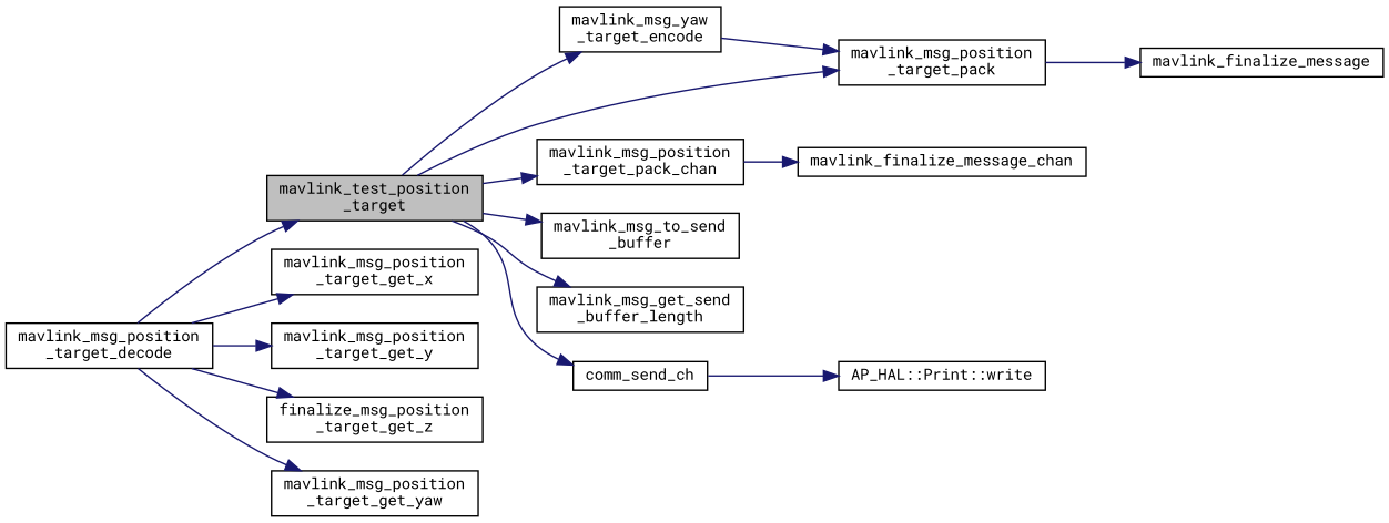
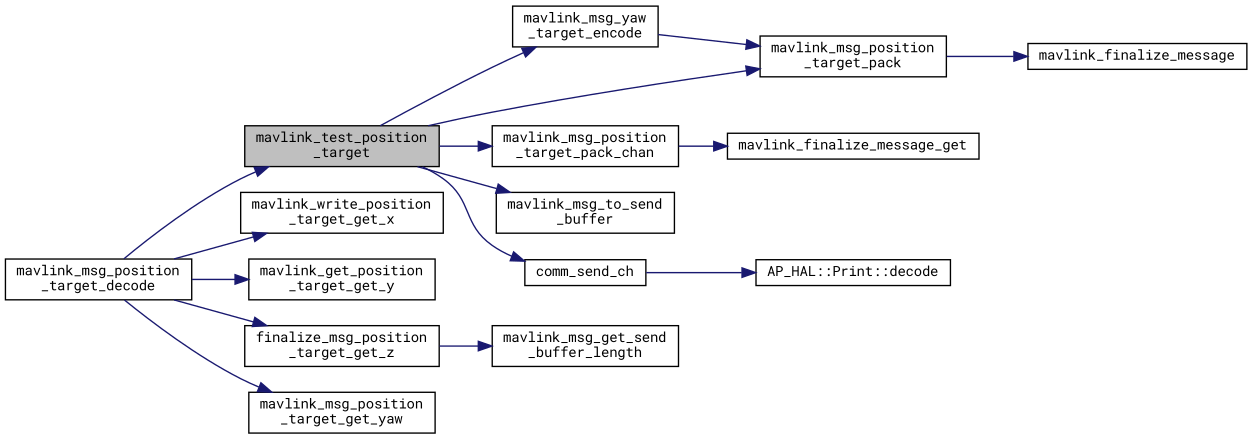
  digraph {
    fontname="Roboto Mono"
    rankdir=LR
    node [color=black fillcolor=white fontname="Roboto Mono" fontsize=10 shape=record style=filled]
    edge [color=midnightblue fontname="Roboto Mono" fontsize=10 labelfontname=Helvetica labelfontsize=10 style=solid]
    n1 [fillcolor=grey75 fontcolor=black height=0.2 label="mavlink_test_position\l_target" width=0.4]
    n2 [height=0.2 label="mavlink_msg_yaw\l_target_encode" width=0.4]
    n3 [height=0.2 label="mavlink_msg_position\l_target_pack" width=0.4]
    n4 [height=0.2 label="mavlink_msg_position\l_target_pack_chan" width=0.4]
    n5 [height=0.2 label="mavlink_msg_to_send\l_buffer" width=0.4]
    n6 [height=0.2 label="mavlink_msg_get_send\l_buffer_length" width=0.4]
    n7 [height=0.2 label=comm_send_ch width=0.4]
    n8 [height=0.2 label=mavlink_finalize_message width=0.4]
    n9 [height=0.2 label="mavlink_msg_position\l_target_decode" width=0.4]
-   n10 [height=0.2 label="mavlink_msg_position\l_target_get_x" width=0.4]
-   n11 [height=0.2 label="mavlink_msg_position\l_target_get_y" width=0.4]
+   n10 [height=0.2 label="mavlink_write_position\l_target_get_x" width=0.4]
+   n11 [height=0.2 label="mavlink_get_position\l_target_get_y" width=0.4]
    n12 [height=0.2 label="finalize_msg_position\l_target_get_z" width=0.4]
    n13 [height=0.2 label="mavlink_msg_position\l_target_get_yaw" width=0.4]
-   n14 [height=0.2 label=mavlink_finalize_message_chan width=0.4]
-   n15 [height=0.2 label="AP_HAL::Print::write" width=0.4]
+   n14 [height=0.2 label=mavlink_finalize_message_get width=0.4]
+   n15 [height=0.2 label="AP_HAL::Print::decode" width=0.4]
    n1 -> n2
    n1 -> n3
    n1 -> n4
    n1 -> n5
-   n1 -> n6
+   n12 -> n6
    n1 -> n7
    n2 -> n3
    n3 -> n8
    n4 -> n14
    n7 -> n15
    n9 -> n1
    n9 -> n10
    n9 -> n11
    n9 -> n12
    n9 -> n13
  }
